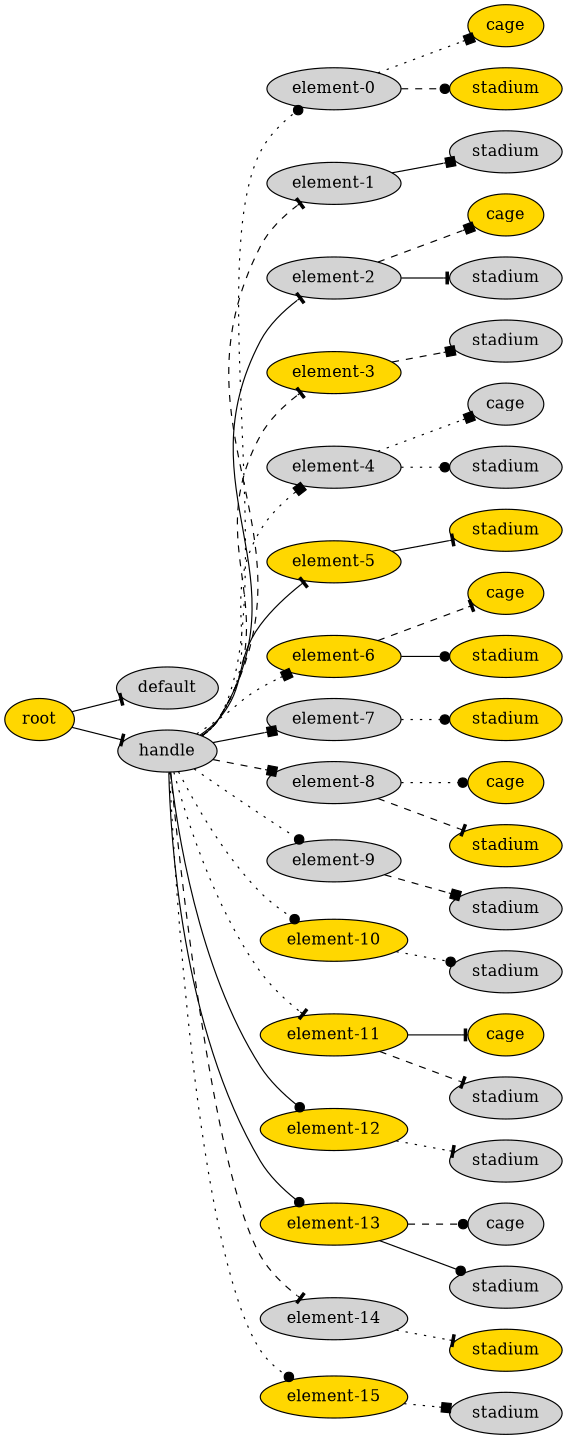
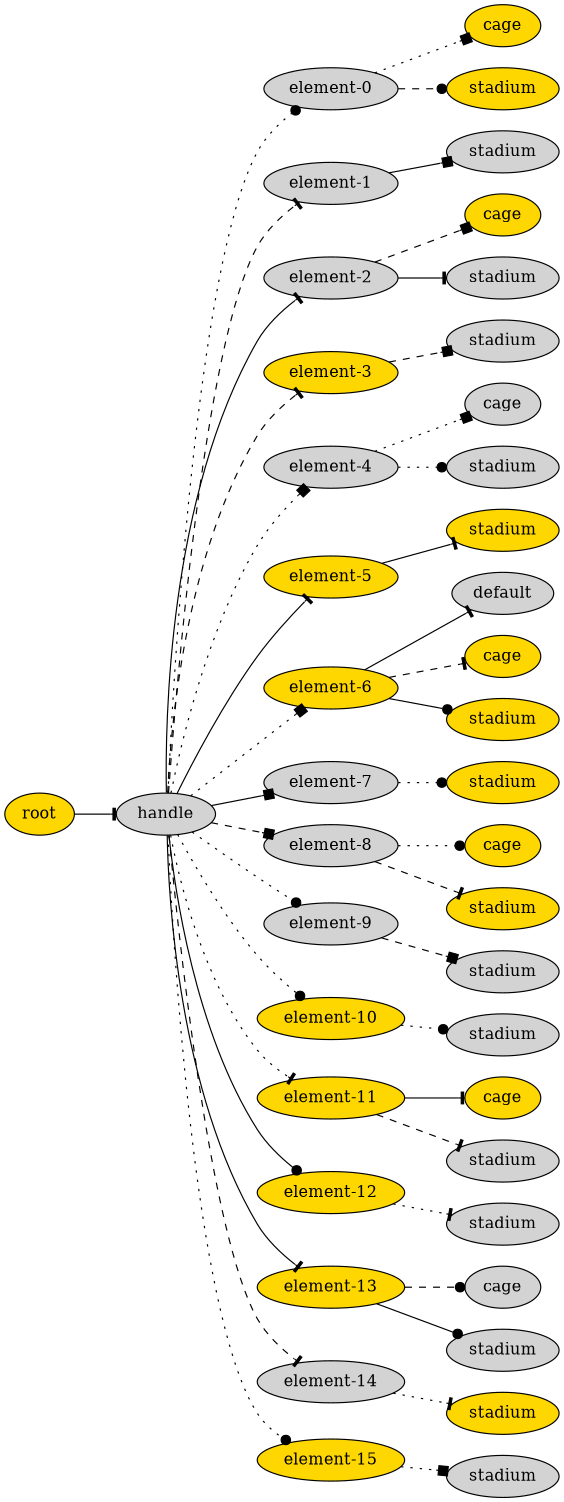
  digraph {
    rankdir=LR
    node [fillcolor=lightgrey style=filled]
    edge [arrowhead=tee style=dotted]
    n1 [fillcolor=gold label=root]
    n2 [label=default]
    n3 [label=handle]
    n4 [label="element\-0"]
    n5 [label="element\-1"]
    n6 [label="element\-2"]
    n7 [fillcolor=gold label="element\-3"]
    n8 [label="element\-4"]
    n9 [fillcolor=gold label="element\-5"]
    n10 [fillcolor=gold label="element\-6"]
    n11 [label="element\-7"]
    n12 [label="element\-8"]
    n13 [label="element\-9"]
    n14 [fillcolor=gold label="element\-10"]
    n15 [fillcolor=gold label="element\-11"]
    n16 [fillcolor=gold label="element\-12"]
    n17 [fillcolor=gold label="element\-13"]
    n18 [label="element\-14"]
    n19 [fillcolor=gold label="element\-15"]
    n20 [fillcolor=gold label=cage]
    n21 [fillcolor=gold label=stadium]
    n22 [label=stadium]
    n23 [fillcolor=gold label=cage]
    n24 [label=stadium]
    n25 [label=stadium]
    n26 [label=cage]
    n27 [label=stadium]
    n28 [fillcolor=gold label=stadium]
    n29 [fillcolor=gold label=cage]
    n30 [fillcolor=gold label=stadium]
    n31 [fillcolor=gold label=stadium]
    n32 [fillcolor=gold label=cage]
    n33 [fillcolor=gold label=stadium]
    n34 [label=stadium]
    n35 [label=stadium]
    n36 [fillcolor=gold label=cage]
    n37 [label=stadium]
    n38 [label=stadium]
    n39 [label=cage]
    n40 [label=stadium]
    n41 [fillcolor=gold label=stadium]
    n42 [label=stadium]
-   n1 -> n2 [style=solid]
+   n10 -> n2 [style=solid]
    n1 -> n3 [style=solid]
    n3 -> n4 [arrowhead=dot]
    n3 -> n5 [style=dashed]
    n3 -> n6 [style=solid]
    n3 -> n7 [style=dashed]
    n3 -> n8 [arrowhead=box]
    n3 -> n9 [style=solid]
    n3 -> n10 [arrowhead=box]
    n3 -> n11 [arrowhead=box style=solid]
    n3 -> n12 [arrowhead=box style=dashed]
    n3 -> n13 [arrowhead=dot]
    n3 -> n14 [arrowhead=dot]
    n3 -> n15
    n3 -> n16 [arrowhead=dot style=solid]
-   n3 -> n17 [arrowhead=dot style=solid]
+   n3 -> n17 [style=solid]
    n3 -> n18 [style=dashed]
    n3 -> n19 [arrowhead=dot]
    n4 -> n20 [arrowhead=box]
    n4 -> n21 [arrowhead=dot style=dashed]
    n5 -> n22 [arrowhead=box style=solid]
    n6 -> n23 [arrowhead=box style=dashed]
    n6 -> n24 [style=solid]
    n7 -> n25 [arrowhead=box style=dashed]
    n8 -> n26 [arrowhead=box]
    n8 -> n27 [arrowhead=dot]
    n9 -> n28 [style=solid]
    n10 -> n29 [style=dashed]
    n10 -> n30 [arrowhead=dot style=solid]
    n11 -> n31 [arrowhead=dot]
    n12 -> n32 [arrowhead=dot]
    n12 -> n33 [style=dashed]
    n13 -> n34 [arrowhead=box style=dashed]
    n14 -> n35 [arrowhead=dot]
    n15 -> n36 [style=solid]
    n15 -> n37 [style=dashed]
    n16 -> n38
    n17 -> n39 [arrowhead=dot style=dashed]
    n17 -> n40 [arrowhead=dot style=solid]
    n18 -> n41
    n19 -> n42 [arrowhead=box]
  }
